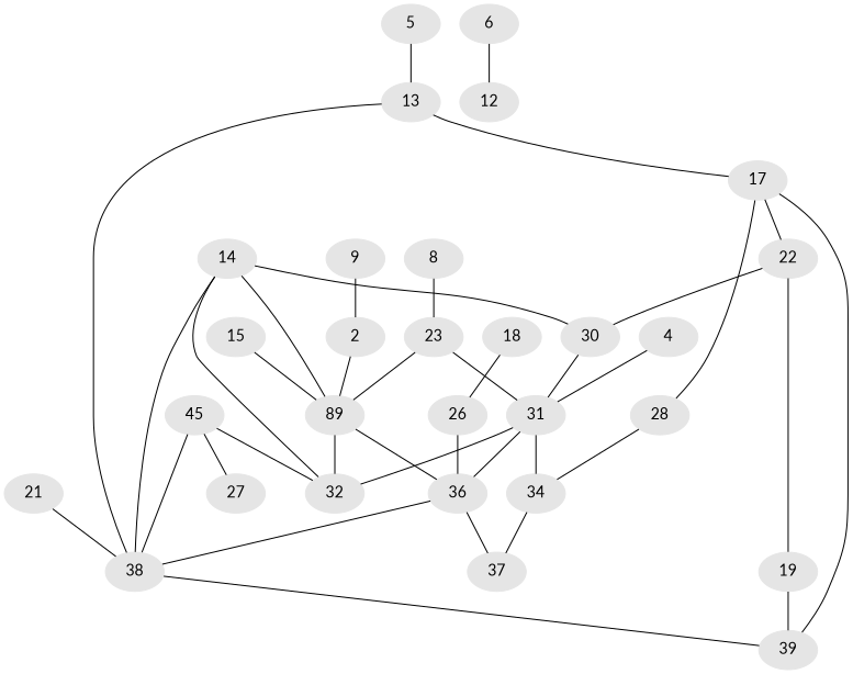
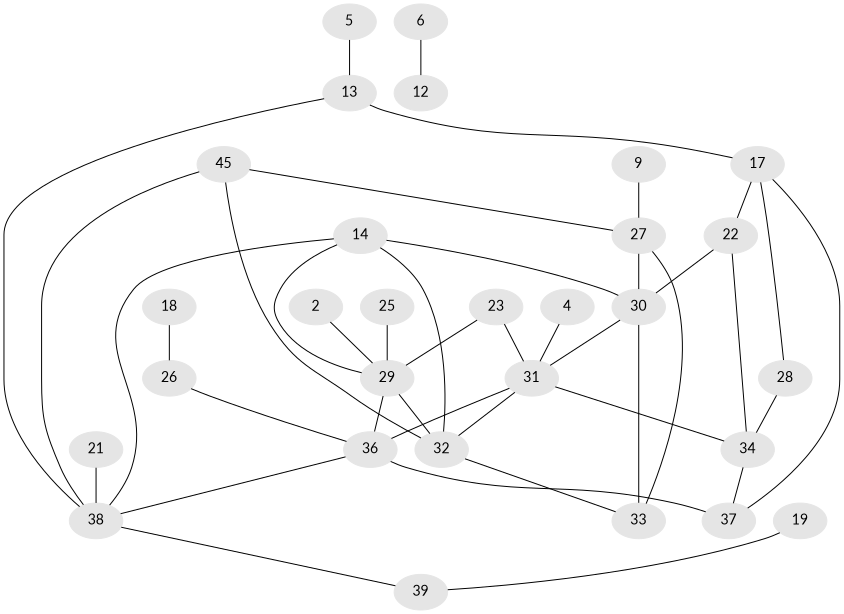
  graph {
    fontname=Lato
    node [color=gray90 fontname=Lato style=filled]
    edge [fontname=Lato weight=1.0]
    2
-   29 [label=89]
+   29
    32
    36
    4
    31
    34
    37
    5
    13
    17
    38
    6
    12
-   8
    23
    9
    27
    30
+   33
    22
    28
    39
    14
-   15
+   15 [label=25]
    21
    18
    26
    19
    n30 [label=45]
    2 -- 29
    29 -- 32 [weight=2.0]
    29 -- 36
+   32 -- 33
    36 -- 37
    36 -- 38
    4 -- 31
    31 -- 32
    31 -- 36
    31 -- 34
    34 -- 37
    5 -- 13
    13 -- 17
    13 -- 38
-   17 -- 39
+   17 -- 37
    17 -- 22
    17 -- 28
    38 -- 39
    6 -- 12
-   8 -- 23
    23 -- 29
    23 -- 31
-   9 -- 2
+   9 -- 27
+   27 -- 30
+   27 -- 33
    30 -- 31
-   22 -- 19
+   30 -- 33
+   22 -- 34
    22 -- 30
    28 -- 34
    14 -- 29
    14 -- 32
    14 -- 38
    14 -- 30
    15 -- 29
    21 -- 38 [weight=2.0]
    18 -- 26
    26 -- 36
    19 -- 39
    n30 -- 32
    n30 -- 38
    n30 -- 27
  }
